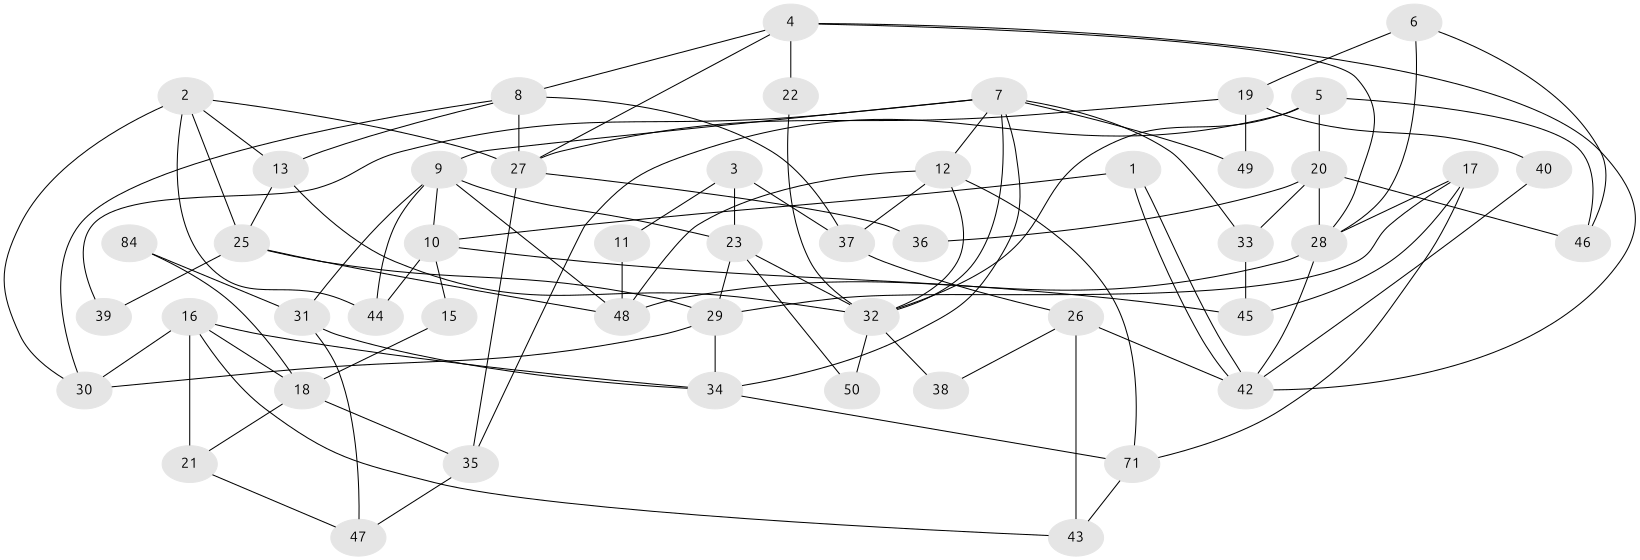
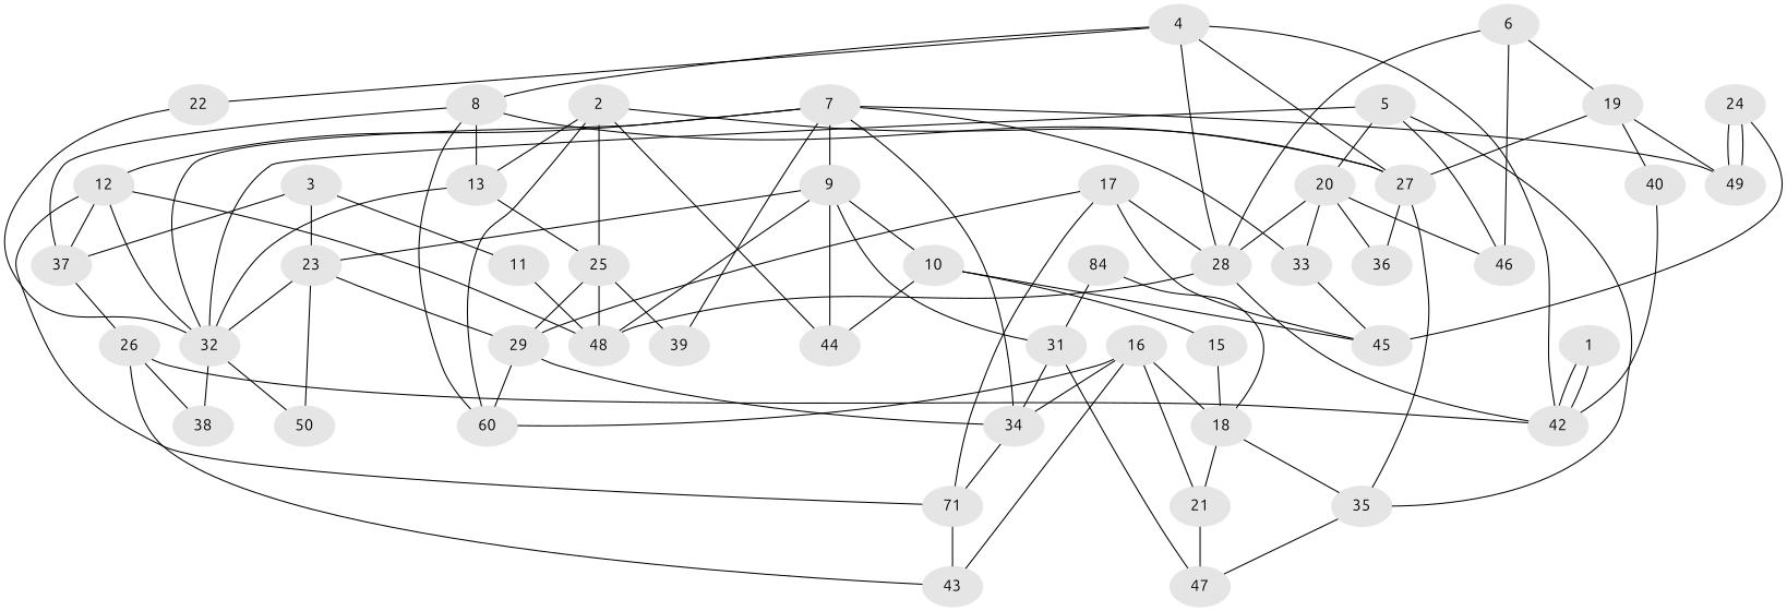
  graph {
    fontname=Ubuntu
    node [color=gray90 fontname=Ubuntu style=filled]
    edge [fontname=Ubuntu]
    1
    10
    42
    44
    15
    45
    2
    13
    25
    27
-   30
+   30 [label=60]
    32
    39
    48
    29
    35
    36
    3
    11
    23
    37
    50
    26
    43
    38
    4
    8
    22
    28
    5
    20
    46
    33
    47
    6
    19
    49
    40
    7
    9
    12
    34
    31
    n44 [label=71]
    18
    n46 [label=84]
    21
    16
    17
-   1 -- 10
+   24
    1 -- 42
    1 -- 42
    10 -- 44
    10 -- 15
    10 -- 45
    15 -- 18
    2 -- 44
    2 -- 13
    2 -- 25
    2 -- 27
    2 -- 30
    13 -- 25
    13 -- 32
    25 -- 39
    25 -- 48
    25 -- 29
    27 -- 35
    27 -- 36
    32 -- 50
    32 -- 38
    29 -- 30
    29 -- 34
    35 -- 47
    3 -- 11
    3 -- 23
    3 -- 37
    11 -- 48
    23 -- 32
    23 -- 29
    23 -- 50
    37 -- 26
    26 -- 42
    26 -- 43
    26 -- 38
    4 -- 42
    4 -- 27
    4 -- 8
    4 -- 22
    4 -- 28
    8 -- 13
    8 -- 27
    8 -- 30
    8 -- 37
    22 -- 32
    28 -- 42
    28 -- 48
    5 -- 32
    5 -- 35
    5 -- 20
    5 -- 46
    20 -- 36
    20 -- 28
    20 -- 46
    20 -- 33
    33 -- 45
    6 -- 28
    6 -- 46
    6 -- 19
    19 -- 27
    19 -- 49
    19 -- 40
    40 -- 42
    7 -- 32
    7 -- 39
    7 -- 33
    7 -- 49
    7 -- 9
    7 -- 12
    7 -- 34
    9 -- 10
    9 -- 44
    9 -- 48
    9 -- 23
    9 -- 31
    12 -- 32
    12 -- 48
    12 -- 37
    12 -- n44
    34 -- n44
    31 -- 47
    31 -- 34
    n44 -- 43
    18 -- 35
    18 -- 21
    n46 -- 31
    n46 -- 18
    21 -- 47
    16 -- 30
    16 -- 43
    16 -- 34
    16 -- 18
    16 -- 21
    17 -- 45
    17 -- 29
    17 -- 28
    17 -- n44
+   24 -- 45
+   24 -- 49
+   24 -- 49
  }
